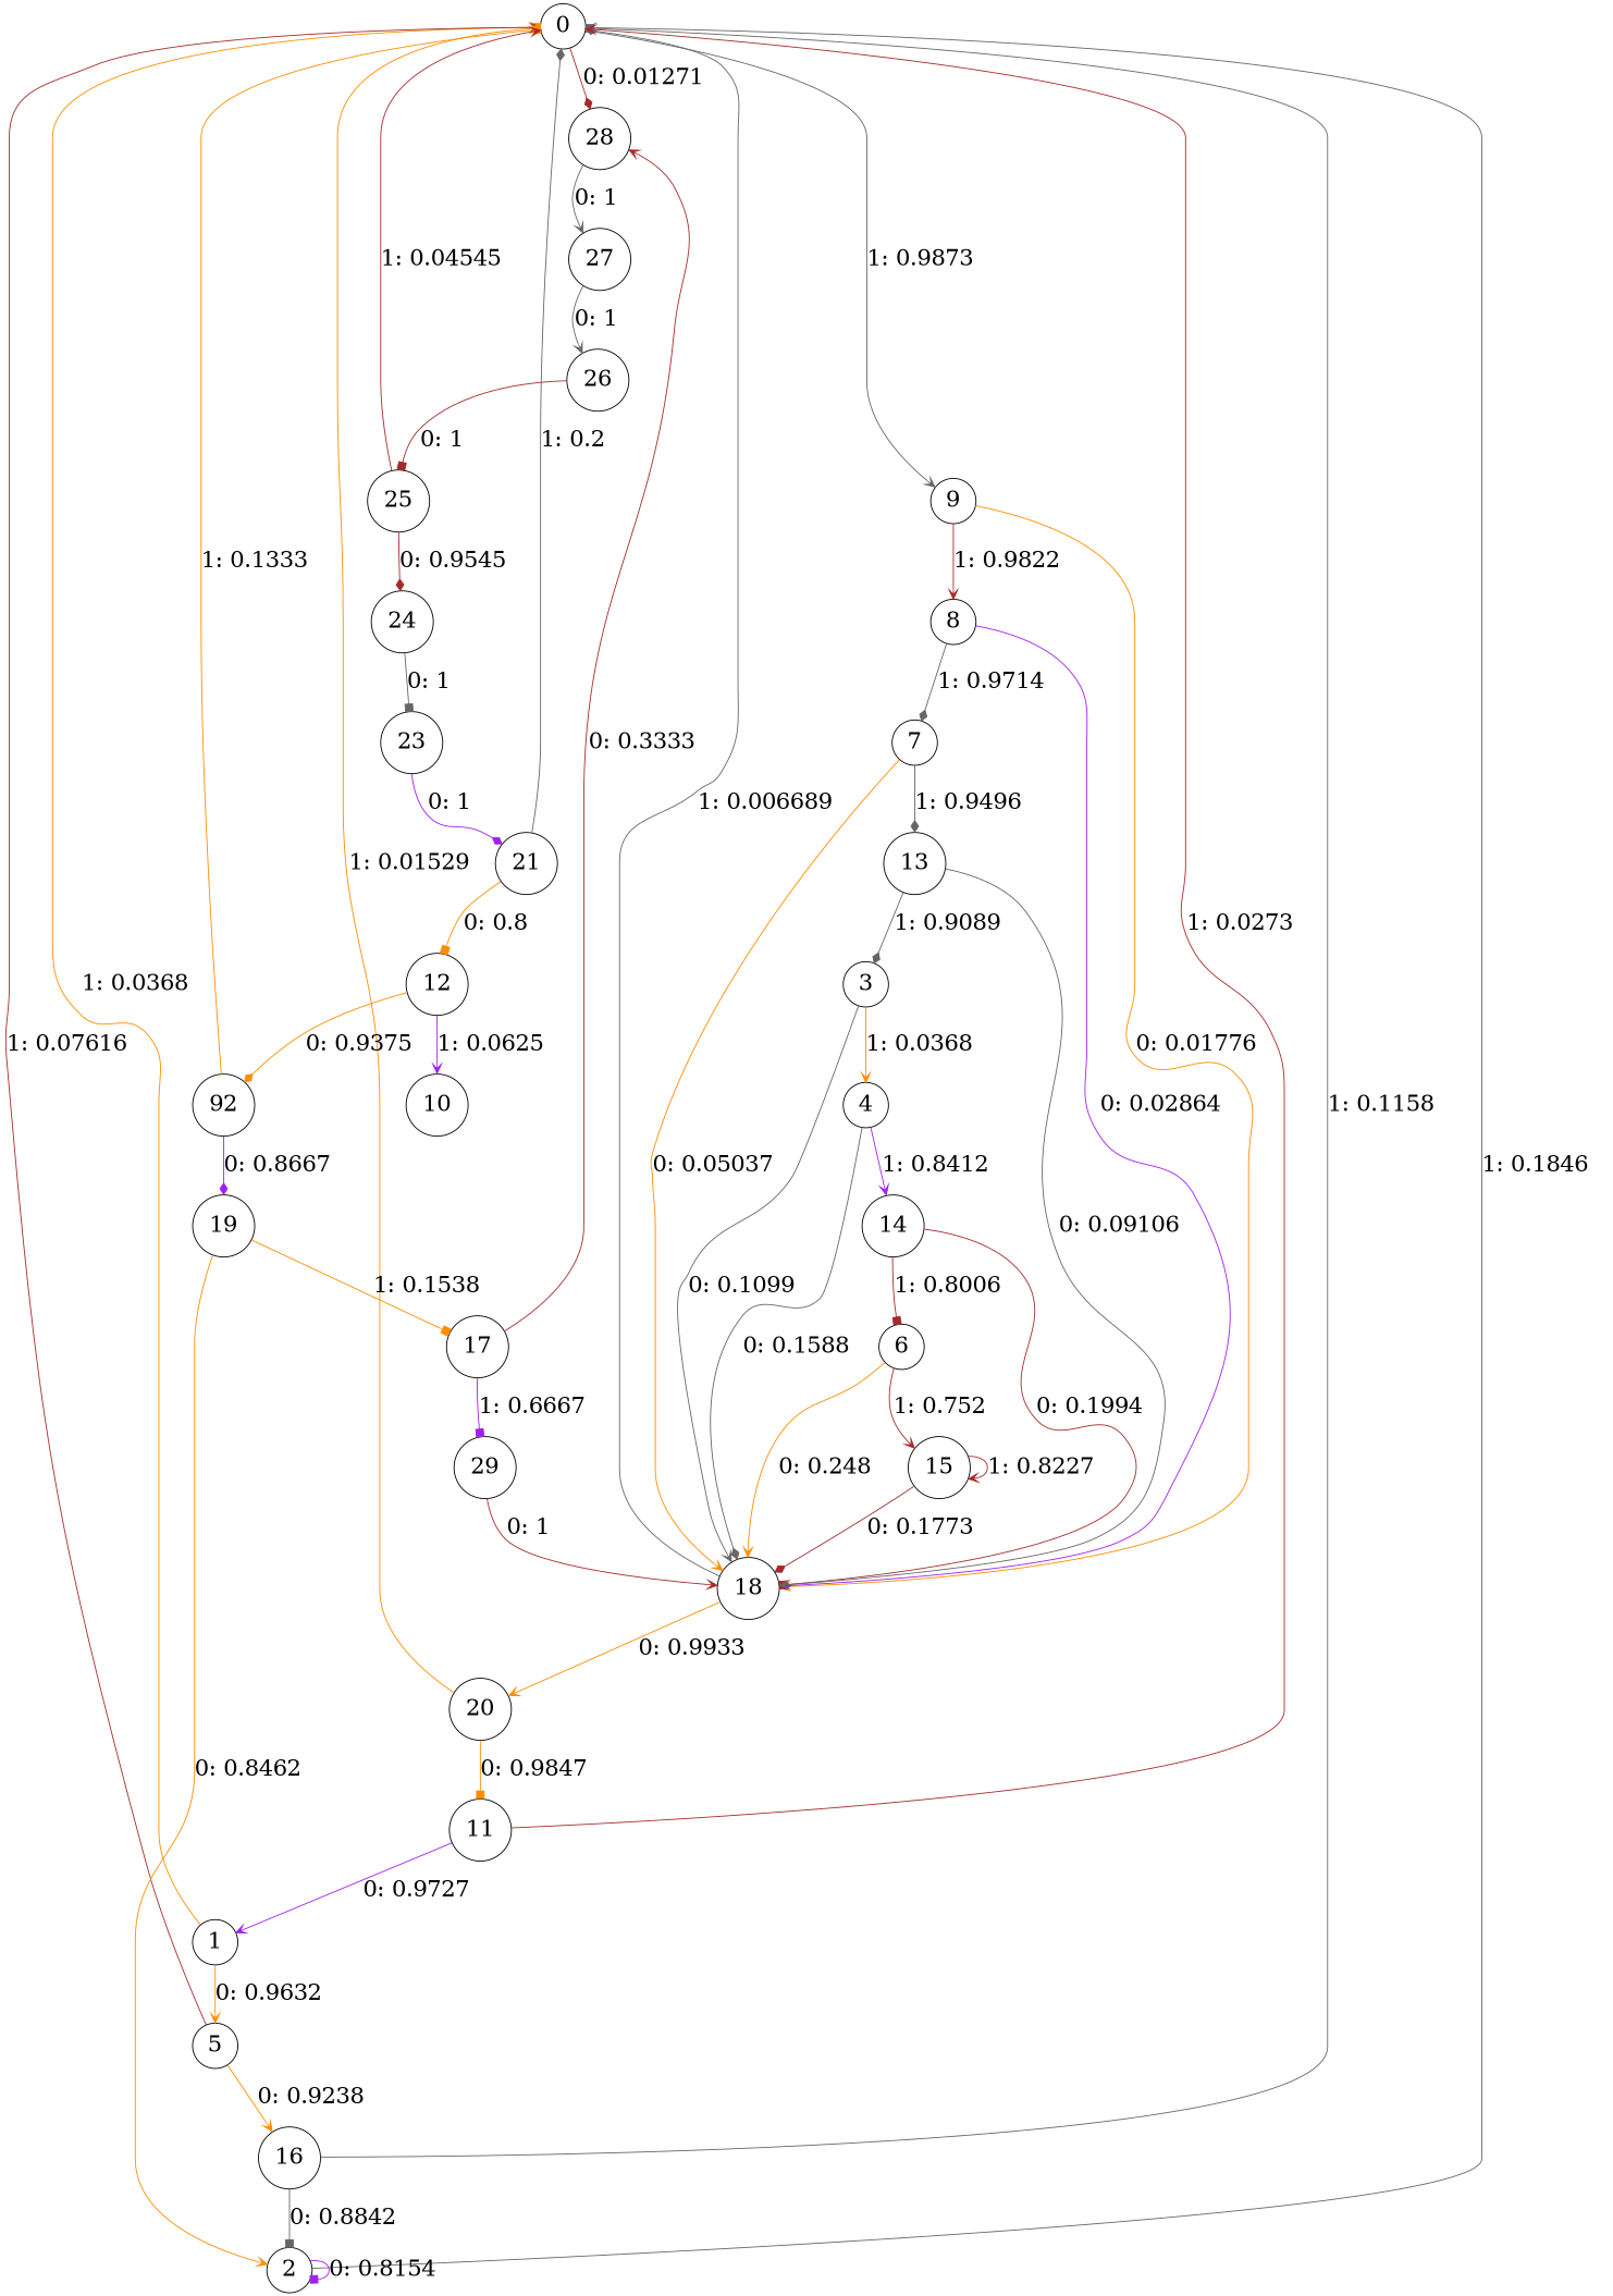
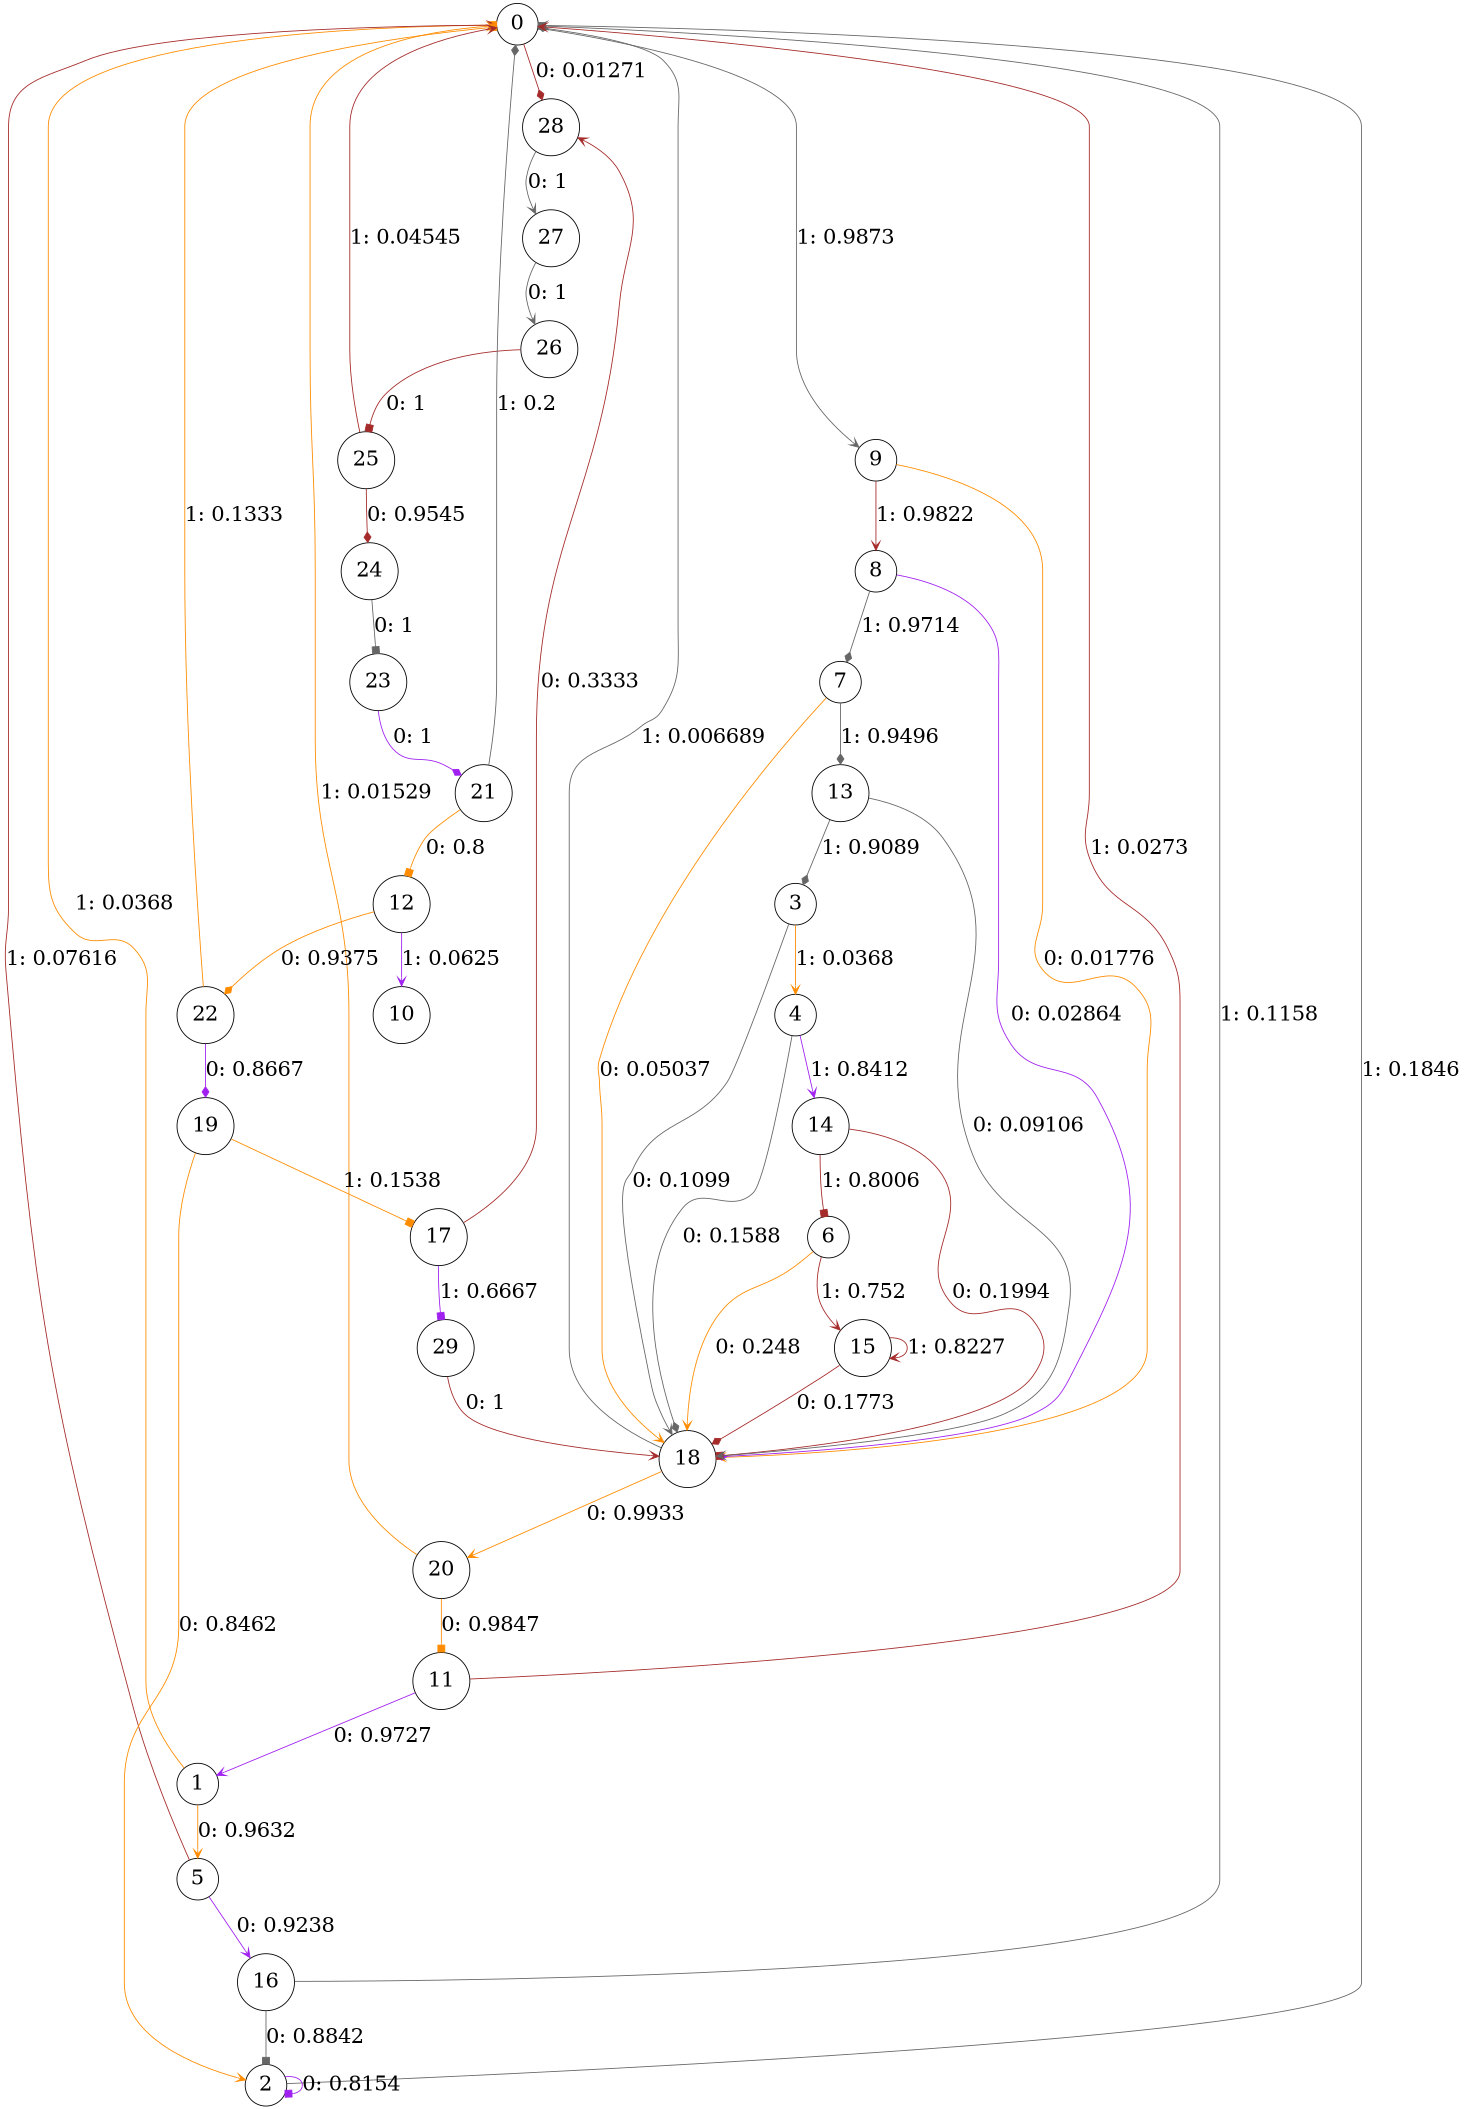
  digraph {
    node [fontsize=24 shape=circle]
    edge [arrowhead=vee color=gray40 fontsize=24]
    0
    28
    9
    27
    18
    8
    26
    20
    7
    1
    5
    16
    2
    3
    4
    14
    11
    6
    15
    13
    17
    29
    12
    10
-   22 [label=92]
+   22
    19
    21
    23
    24
    25
    0 -> 28 [arrowhead=diamond color=brown label="0: 0.01271  "]
    0 -> 9 [label="1: 0.9873   "]
    28 -> 27 [label="0: 1        "]
    9 -> 18 [color=darkorange label="0: 0.01776  "]
    9 -> 8 [color=brown label="1: 0.9822   "]
    27 -> 26 [label="0: 1        "]
    18 -> 0 [arrowhead=diamond label="1: 0.006689  "]
    18 -> 20 [color=darkorange label="0: 0.9933   "]
    8 -> 18 [arrowhead=diamond color=purple label="0: 0.02864  "]
    8 -> 7 [arrowhead=diamond label="1: 0.9714   "]
    26 -> 25 [arrowhead=box color=brown label="0: 1        "]
    20 -> 0 [color=darkorange label="1: 0.01529  "]
    20 -> 11 [arrowhead=box color=darkorange label="0: 0.9847   "]
    7 -> 18 [color=darkorange label="0: 0.05037  "]
    7 -> 13 [arrowhead=diamond label="1: 0.9496   "]
    1 -> 0 [arrowhead=box color=darkorange label="1: 0.0368   "]
    1 -> 5 [color=darkorange label="0: 0.9632   "]
    5 -> 0 [color=brown label="1: 0.07616  "]
-   5 -> 16 [color=darkorange label="0: 0.9238   "]
+   5 -> 16 [color=purple label="0: 0.9238   "]
    16 -> 0 [arrowhead=box label="1: 0.1158   "]
    16 -> 2 [arrowhead=box label="0: 0.8842   "]
    2 -> 0 [label="1: 0.1846   "]
    2 -> 2 [arrowhead=box color=purple label="0: 0.8154   "]
    3 -> 18 [label="0: 0.1099   "]
    3 -> 4 [color=darkorange label="1: 0.0368   "]
    4 -> 18 [arrowhead=diamond label="0: 0.1588   "]
    4 -> 14 [color=purple label="1: 0.8412   "]
    14 -> 18 [arrowhead=box color=brown label="0: 0.1994   "]
    14 -> 6 [arrowhead=box color=brown label="1: 0.8006   "]
    11 -> 0 [color=brown label="1: 0.0273   "]
    11 -> 1 [color=purple label="0: 0.9727   "]
    6 -> 18 [color=darkorange label="0: 0.248    "]
    6 -> 15 [color=brown label="1: 0.752    "]
    15 -> 18 [arrowhead=diamond color=brown label="0: 0.1773   "]
    15 -> 15 [color=brown label="1: 0.8227   "]
    13 -> 18 [label="0: 0.09106  "]
    13 -> 3 [arrowhead=diamond label="1: 0.9089   "]
    17 -> 28 [color=brown label="0: 0.3333   "]
    17 -> 29 [arrowhead=box color=purple label="1: 0.6667   "]
    29 -> 18 [color=brown label="0: 1        "]
    12 -> 10 [color=purple label="1: 0.0625   "]
    12 -> 22 [arrowhead=diamond color=darkorange label="0: 0.9375   "]
    22 -> 0 [arrowhead=box color=darkorange label="1: 0.1333   "]
    22 -> 19 [arrowhead=diamond color=purple label="0: 0.8667   "]
    19 -> 2 [color=darkorange label="0: 0.8462   "]
    19 -> 17 [arrowhead=box color=darkorange label="1: 0.1538   "]
    21 -> 0 [arrowhead=diamond label="1: 0.2      "]
    21 -> 12 [arrowhead=box color=darkorange label="0: 0.8      "]
    23 -> 21 [arrowhead=diamond color=purple label="0: 1        "]
    24 -> 23 [arrowhead=box label="0: 1        "]
    25 -> 0 [color=brown label="1: 0.04545  "]
    25 -> 24 [arrowhead=diamond color=brown label="0: 0.9545   "]
  }
